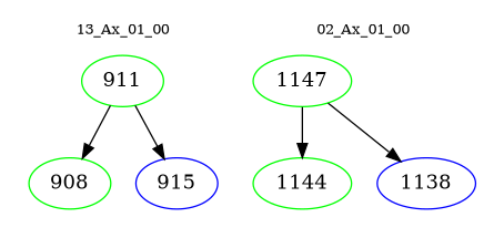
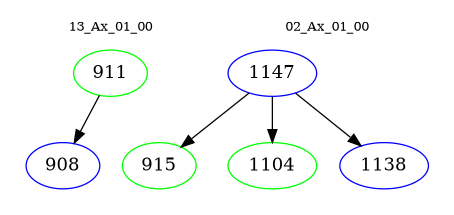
  digraph {
    node [color=green]
    edge [color=black]
    n1 [label=911]
-   n2 [label=908]
-   n3 [color=blue label=915]
-   n4 [label=1147]
-   n5 [label=1144]
+   n2 [color=blue label=908]
+   n3 [label=915]
+   n4 [color=blue label=1147]
+   n5 [label=1104]
    n6 [color=blue label=1138]
    subgraph cluster_1 {
      color=white
      fontsize=10
      label="13_Ax_01_00"
      n1
      n2
      n3
    }
    subgraph cluster_2 {
      color=white
      fontsize=10
      label="02_Ax_01_00"
      n4
      n5
      n6
    }
    n1 -> n2
-   n1 -> n3
+   n4 -> n3
    n4 -> n5
    n4 -> n6
  }
